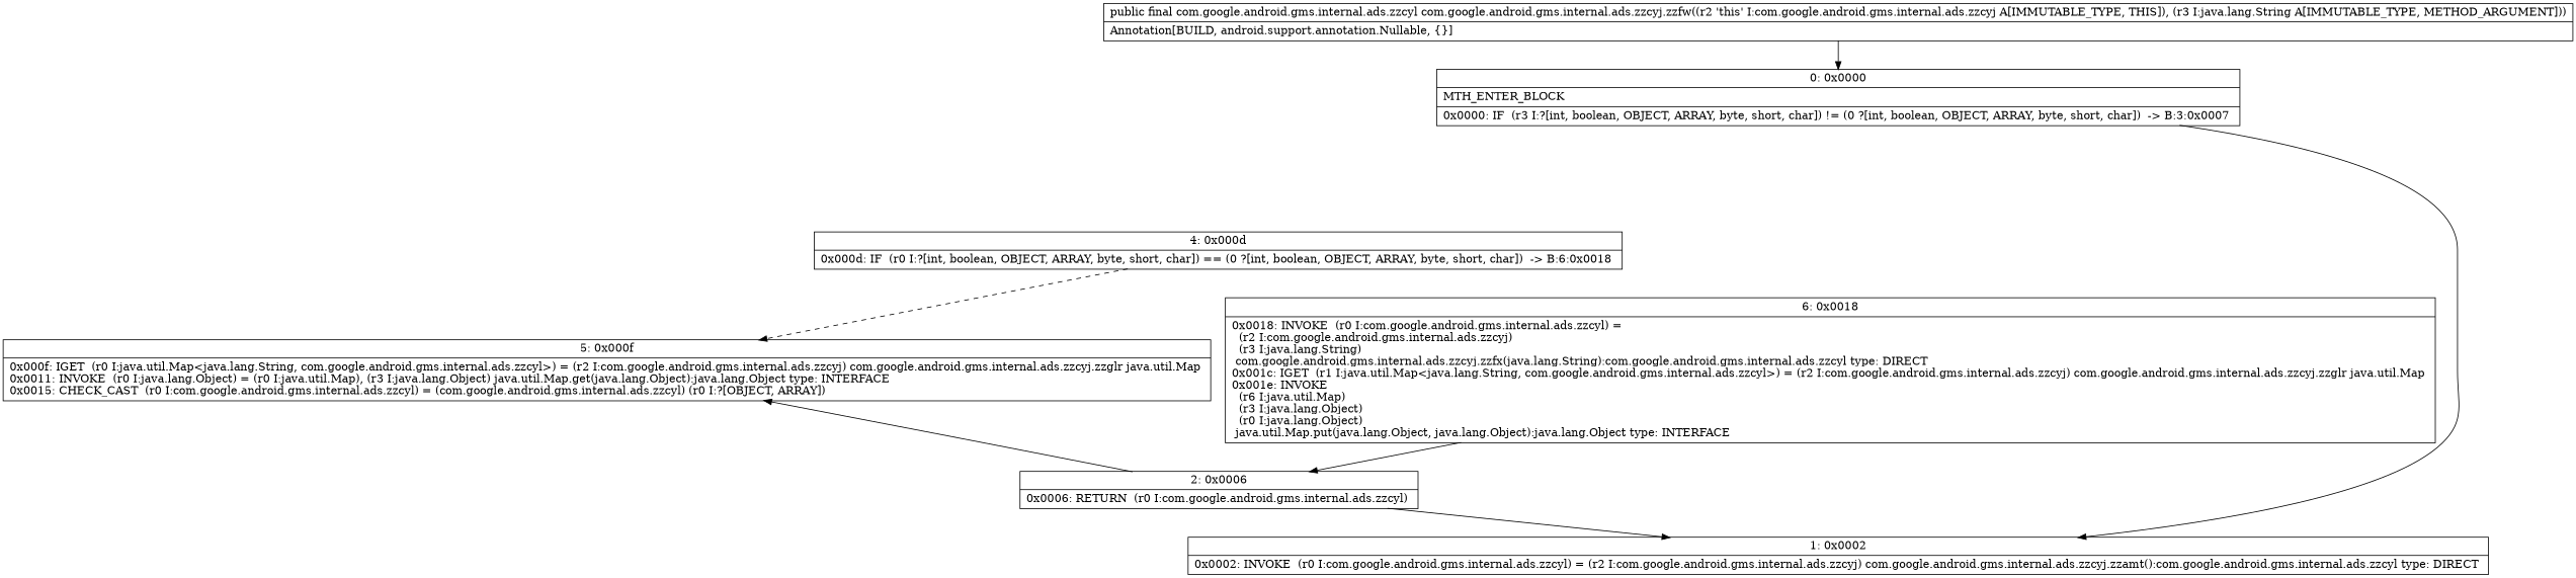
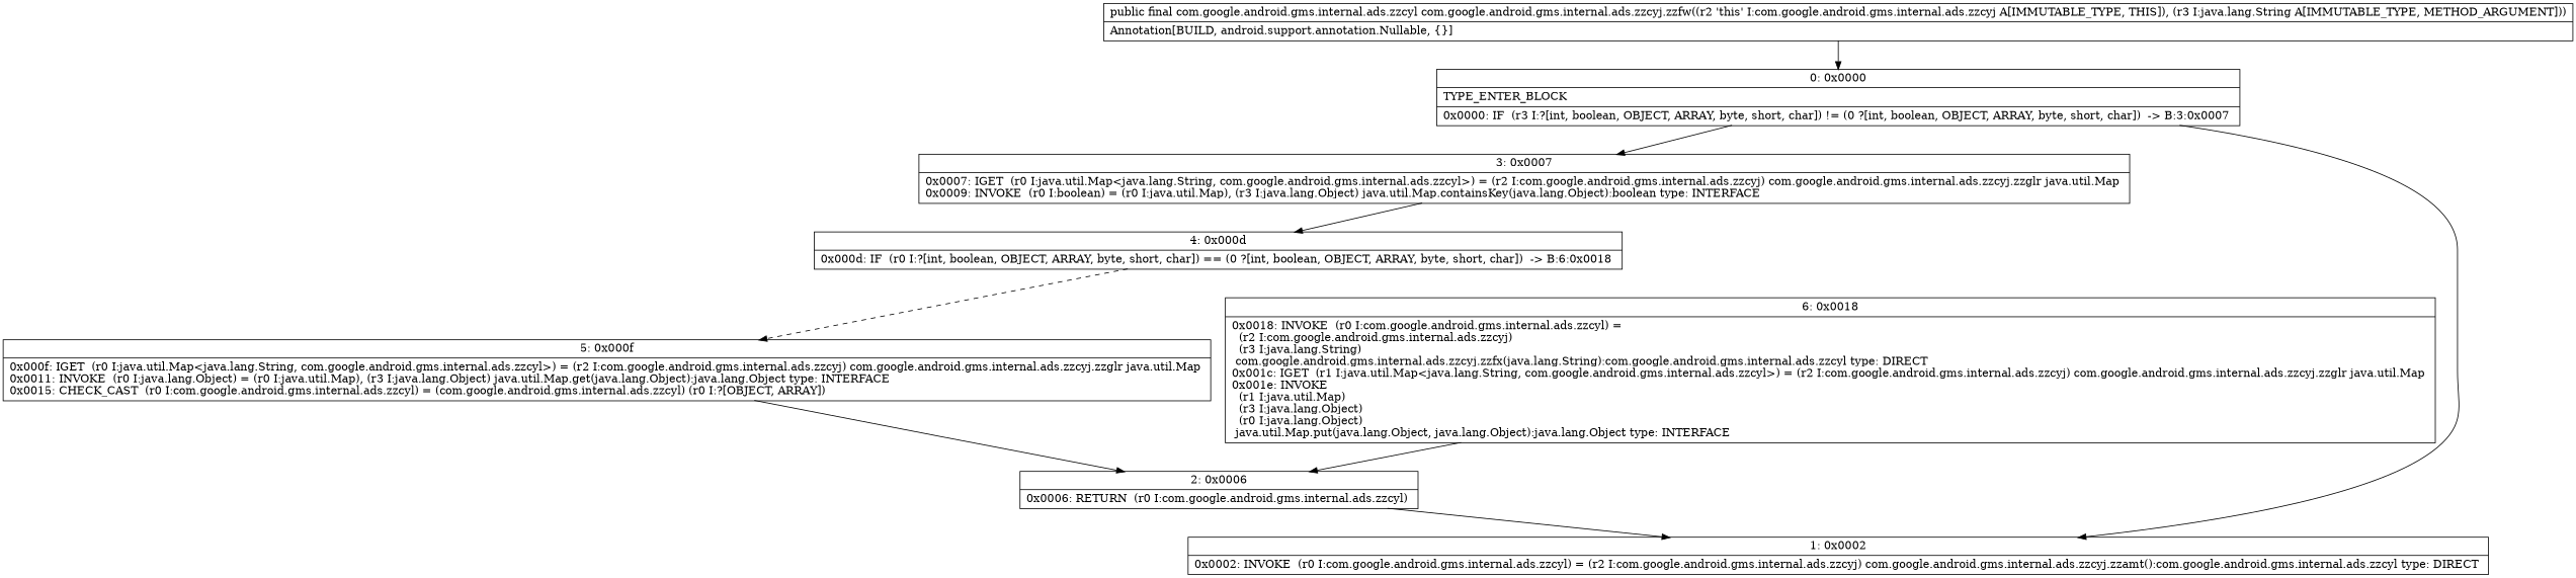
  digraph {
    node [shape=record]
-   n1 [label="{0\:\ 0x0000|MTH_ENTER_BLOCK\l|0x0000: IF  (r3 I:?[int, boolean, OBJECT, ARRAY, byte, short, char]) != (0 ?[int, boolean, OBJECT, ARRAY, byte, short, char])  \-\> B:3:0x0007 \l}"]
+   n1 [label="{0\:\ 0x0000|TYPE_ENTER_BLOCK\l|0x0000: IF  (r3 I:?[int, boolean, OBJECT, ARRAY, byte, short, char]) != (0 ?[int, boolean, OBJECT, ARRAY, byte, short, char])  \-\> B:3:0x0007 \l}"]
    n2 [label="{1\:\ 0x0002|0x0002: INVOKE  (r0 I:com.google.android.gms.internal.ads.zzcyl) = (r2 I:com.google.android.gms.internal.ads.zzcyj) com.google.android.gms.internal.ads.zzcyj.zzamt():com.google.android.gms.internal.ads.zzcyl type: DIRECT \l}"]
+   n3 [label="{3\:\ 0x0007|0x0007: IGET  (r0 I:java.util.Map\<java.lang.String, com.google.android.gms.internal.ads.zzcyl\>) = (r2 I:com.google.android.gms.internal.ads.zzcyj) com.google.android.gms.internal.ads.zzcyj.zzglr java.util.Map \l0x0009: INVOKE  (r0 I:boolean) = (r0 I:java.util.Map), (r3 I:java.lang.Object) java.util.Map.containsKey(java.lang.Object):boolean type: INTERFACE \l}"]
    n4 [label="{4\:\ 0x000d|0x000d: IF  (r0 I:?[int, boolean, OBJECT, ARRAY, byte, short, char]) == (0 ?[int, boolean, OBJECT, ARRAY, byte, short, char])  \-\> B:6:0x0018 \l}"]
    n5 [label="{2\:\ 0x0006|0x0006: RETURN  (r0 I:com.google.android.gms.internal.ads.zzcyl) \l}"]
    n6 [label="{5\:\ 0x000f|0x000f: IGET  (r0 I:java.util.Map\<java.lang.String, com.google.android.gms.internal.ads.zzcyl\>) = (r2 I:com.google.android.gms.internal.ads.zzcyj) com.google.android.gms.internal.ads.zzcyj.zzglr java.util.Map \l0x0011: INVOKE  (r0 I:java.lang.Object) = (r0 I:java.util.Map), (r3 I:java.lang.Object) java.util.Map.get(java.lang.Object):java.lang.Object type: INTERFACE \l0x0015: CHECK_CAST  (r0 I:com.google.android.gms.internal.ads.zzcyl) = (com.google.android.gms.internal.ads.zzcyl) (r0 I:?[OBJECT, ARRAY]) \l}"]
-   n7 [label="{6\:\ 0x0018|0x0018: INVOKE  (r0 I:com.google.android.gms.internal.ads.zzcyl) = \l  (r2 I:com.google.android.gms.internal.ads.zzcyj)\l  (r3 I:java.lang.String)\l com.google.android.gms.internal.ads.zzcyj.zzfx(java.lang.String):com.google.android.gms.internal.ads.zzcyl type: DIRECT \l0x001c: IGET  (r1 I:java.util.Map\<java.lang.String, com.google.android.gms.internal.ads.zzcyl\>) = (r2 I:com.google.android.gms.internal.ads.zzcyj) com.google.android.gms.internal.ads.zzcyj.zzglr java.util.Map \l0x001e: INVOKE  \l  (r6 I:java.util.Map)\l  (r3 I:java.lang.Object)\l  (r0 I:java.lang.Object)\l java.util.Map.put(java.lang.Object, java.lang.Object):java.lang.Object type: INTERFACE \l}"]
+   n7 [label="{6\:\ 0x0018|0x0018: INVOKE  (r0 I:com.google.android.gms.internal.ads.zzcyl) = \l  (r2 I:com.google.android.gms.internal.ads.zzcyj)\l  (r3 I:java.lang.String)\l com.google.android.gms.internal.ads.zzcyj.zzfx(java.lang.String):com.google.android.gms.internal.ads.zzcyl type: DIRECT \l0x001c: IGET  (r1 I:java.util.Map\<java.lang.String, com.google.android.gms.internal.ads.zzcyl\>) = (r2 I:com.google.android.gms.internal.ads.zzcyj) com.google.android.gms.internal.ads.zzcyj.zzglr java.util.Map \l0x001e: INVOKE  \l  (r1 I:java.util.Map)\l  (r3 I:java.lang.Object)\l  (r0 I:java.lang.Object)\l java.util.Map.put(java.lang.Object, java.lang.Object):java.lang.Object type: INTERFACE \l}"]
    n8 [label="{public final com.google.android.gms.internal.ads.zzcyl com.google.android.gms.internal.ads.zzcyj.zzfw((r2 'this' I:com.google.android.gms.internal.ads.zzcyj A[IMMUTABLE_TYPE, THIS]), (r3 I:java.lang.String A[IMMUTABLE_TYPE, METHOD_ARGUMENT]))  | Annotation[BUILD, android.support.annotation.Nullable, \{\}]\l}"]
    n1 -> n2 [style=solid]
+   n1 -> n3
+   n3 -> n4
    n4 -> n6 [style=dashed]
    n5 -> n2
-   n5 -> n6
+   n6 -> n5
    n7 -> n5
    n8 -> n1
  }
